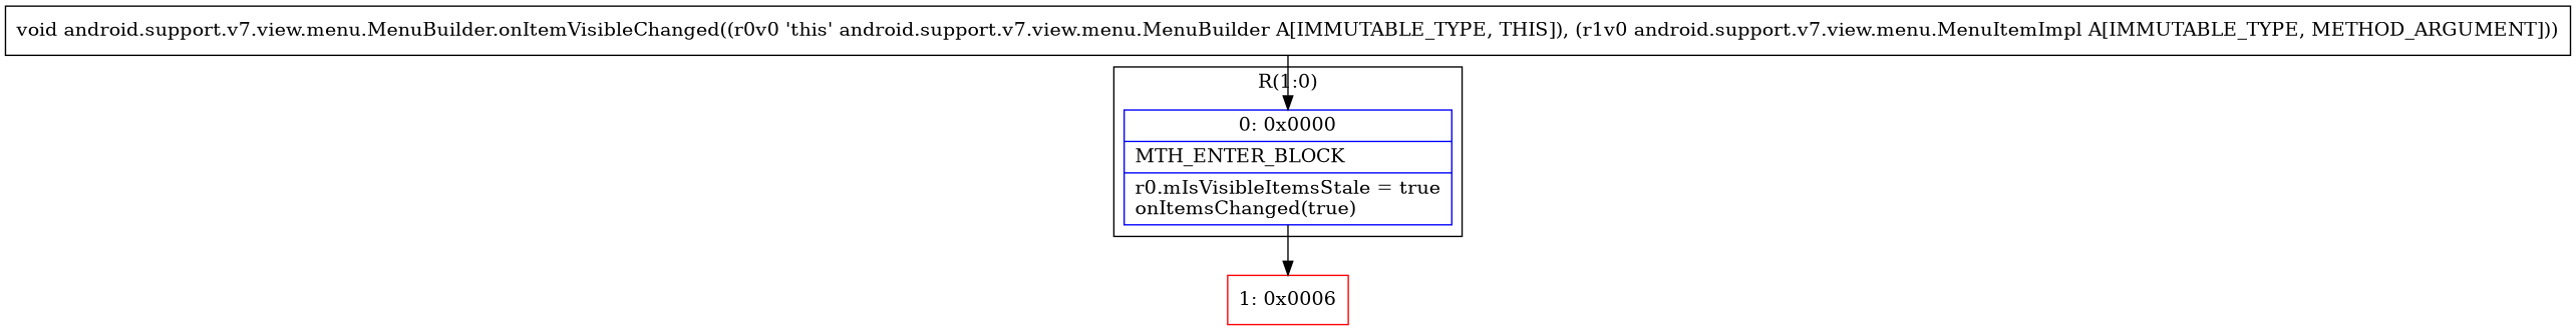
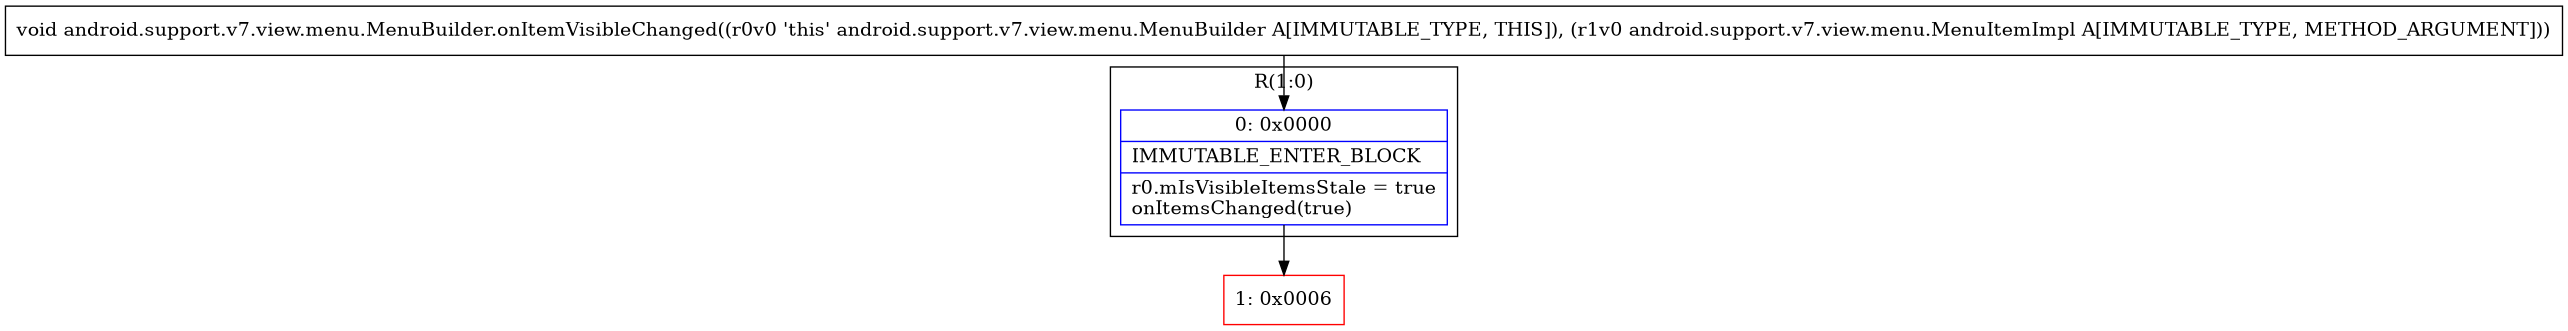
  digraph {
    node [shape=record]
-   n1 [color=blue label="{0\:\ 0x0000|MTH_ENTER_BLOCK\l|r0.mIsVisibleItemsStale = true\lonItemsChanged(true)\l}"]
+   n1 [color=blue label="{0\:\ 0x0000|IMMUTABLE_ENTER_BLOCK\l|r0.mIsVisibleItemsStale = true\lonItemsChanged(true)\l}"]
    n2 [color=red label="{1\:\ 0x0006}"]
    n3 [label="{void android.support.v7.view.menu.MenuBuilder.onItemVisibleChanged((r0v0 'this' android.support.v7.view.menu.MenuBuilder A[IMMUTABLE_TYPE, THIS]), (r1v0 android.support.v7.view.menu.MenuItemImpl A[IMMUTABLE_TYPE, METHOD_ARGUMENT])) }"]
    subgraph cluster_1 {
      label="R(1:0)"
      n1
    }
    n1 -> n2
    n3 -> n1
  }
